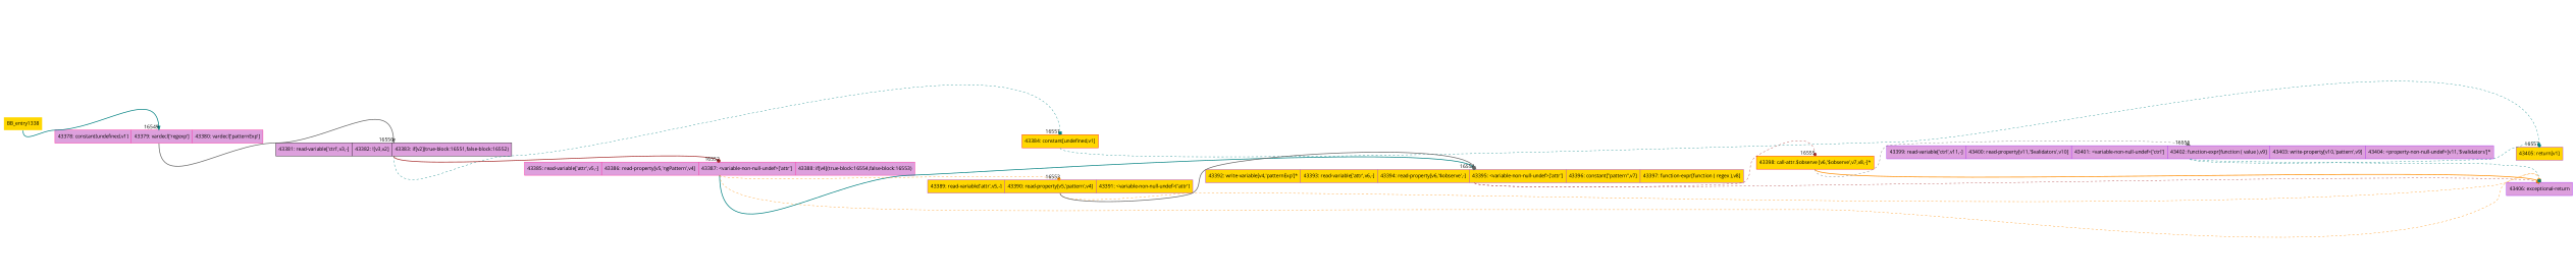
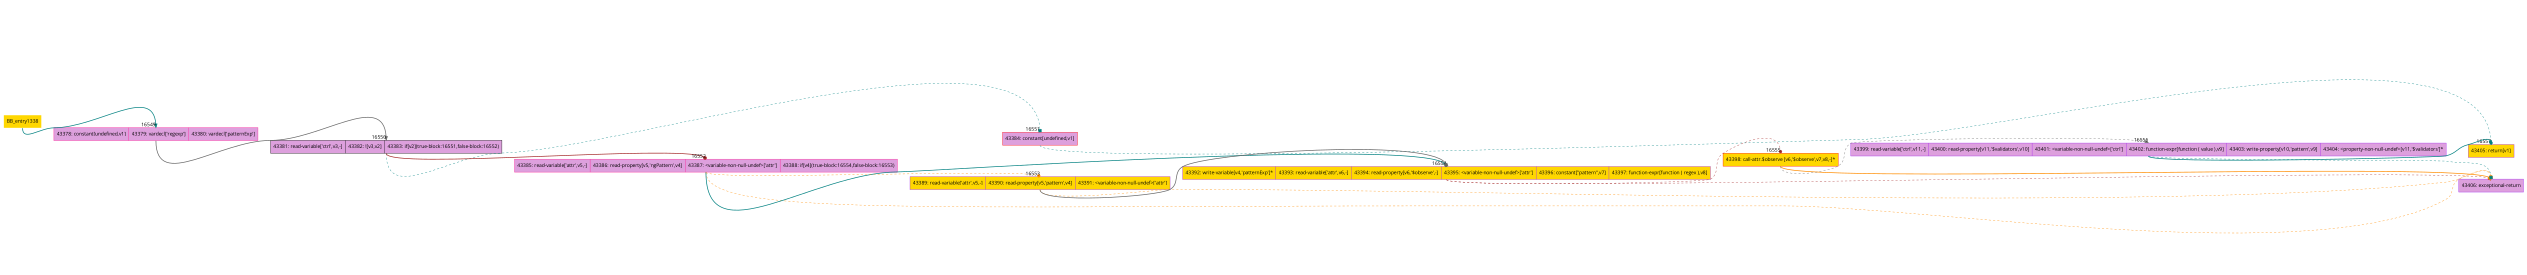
  digraph {
    fontname="Open Sans"
    rankdir=LR
    node [color=purple fillcolor=plum fontname="Open Sans" shape=record style=filled]
    edge [arrowhead=normal color=teal fontname="Open Sans" headport=n style=dashed tailport=s]
    BB_entry1338 [color=deeppink fillcolor=gold shape=none]
    n2 [color=deeppink label="{43378: constant[undefined,v1]|43379: vardecl['regexp']|43380: vardecl['patternExp']}"]
    n3 [color=black label="{43381: read-variable['ctrl',v3,-]|43382: ![v3,v2]|43383: if[v2](true-block:16551,false-block:16552)}"]
-   n4 [color=red fillcolor=gold label="{43384: constant[undefined,v1]}"]
+   n4 [color=red label="{43384: constant[undefined,v1]}"]
    n5 [color=deeppink label="{43385: read-variable['attr',v5,-]|43386: read-property[v5,'ngPattern',v4]|43387: \<variable-non-null-undef\>['attr']|43388: if[v4](true-block:16554,false-block:16553)}"]
    n6 [fillcolor=gold label="{43405: return[v1]}"]
    n7 [label="{43406: exceptional-return}"]
    n8 [fillcolor=gold label="{43392: write-variable[v4,'patternExp']*|43393: read-variable['attr',v6,-]|43394: read-property[v6,'$observe',-]|43395: \<variable-non-null-undef\>['attr']|43396: constant[\"pattern\",v7]|43397: function-expr[function ( regex ),v8]}"]
    n9 [fillcolor=gold label="{43389: read-variable['attr',v5,-]|43390: read-property[v5,'pattern',v4]|43391: \<variable-non-null-undef\>['attr']}"]
    n10 [color=red fillcolor=gold label="{43398: call-attr.$observe [v6,'$observe',v7,v8,-]*}"]
    n11 [label="{43399: read-variable['ctrl',v11,-]|43400: read-property[v11,'$validators',v10]|43401: \<variable-non-null-undef\>['ctrl']|43402: function-expr[function ( value ),v9]|43403: write-property[v10,'pattern',v9]|43404: \<property-non-null-undef\>[v11,'$validators']*}"]
    BB_entry1338 -> n2 [headlabel="    16549" style=bold]
    n2 -> n3 [color=gray40 headlabel="      16550" style=bold]
    n3 -> n4 [arrowhead=box headlabel="      16551"]
    n3 -> n5 [arrowhead=dot color=brown headlabel="      16552" style=bold]
    n4 -> n6 [arrowhead=dot headlabel="      16557"]
    n5 -> n7 [arrowhead=box color=darkorange]
    n5 -> n8 [headlabel="      16554" style=bold]
    n5 -> n9 [arrowhead=dot color=darkorange headlabel="      16553"]
    n8 -> n7 [arrowhead=box color=brown]
    n8 -> n10 [arrowhead=dot color=brown headlabel="      16555"]
    n9 -> n7 [color=darkorange]
    n9 -> n8 [arrowhead=box color=gray40 style=bold]
    n10 -> n7 [arrowhead=box color=darkorange style=bold]
    n10 -> n11 [color=gray40 headlabel="      16556"]
-   n11 -> n6
+   n11 -> n6 [style=bold]
    n11 -> n7 [arrowhead=box]
  }
